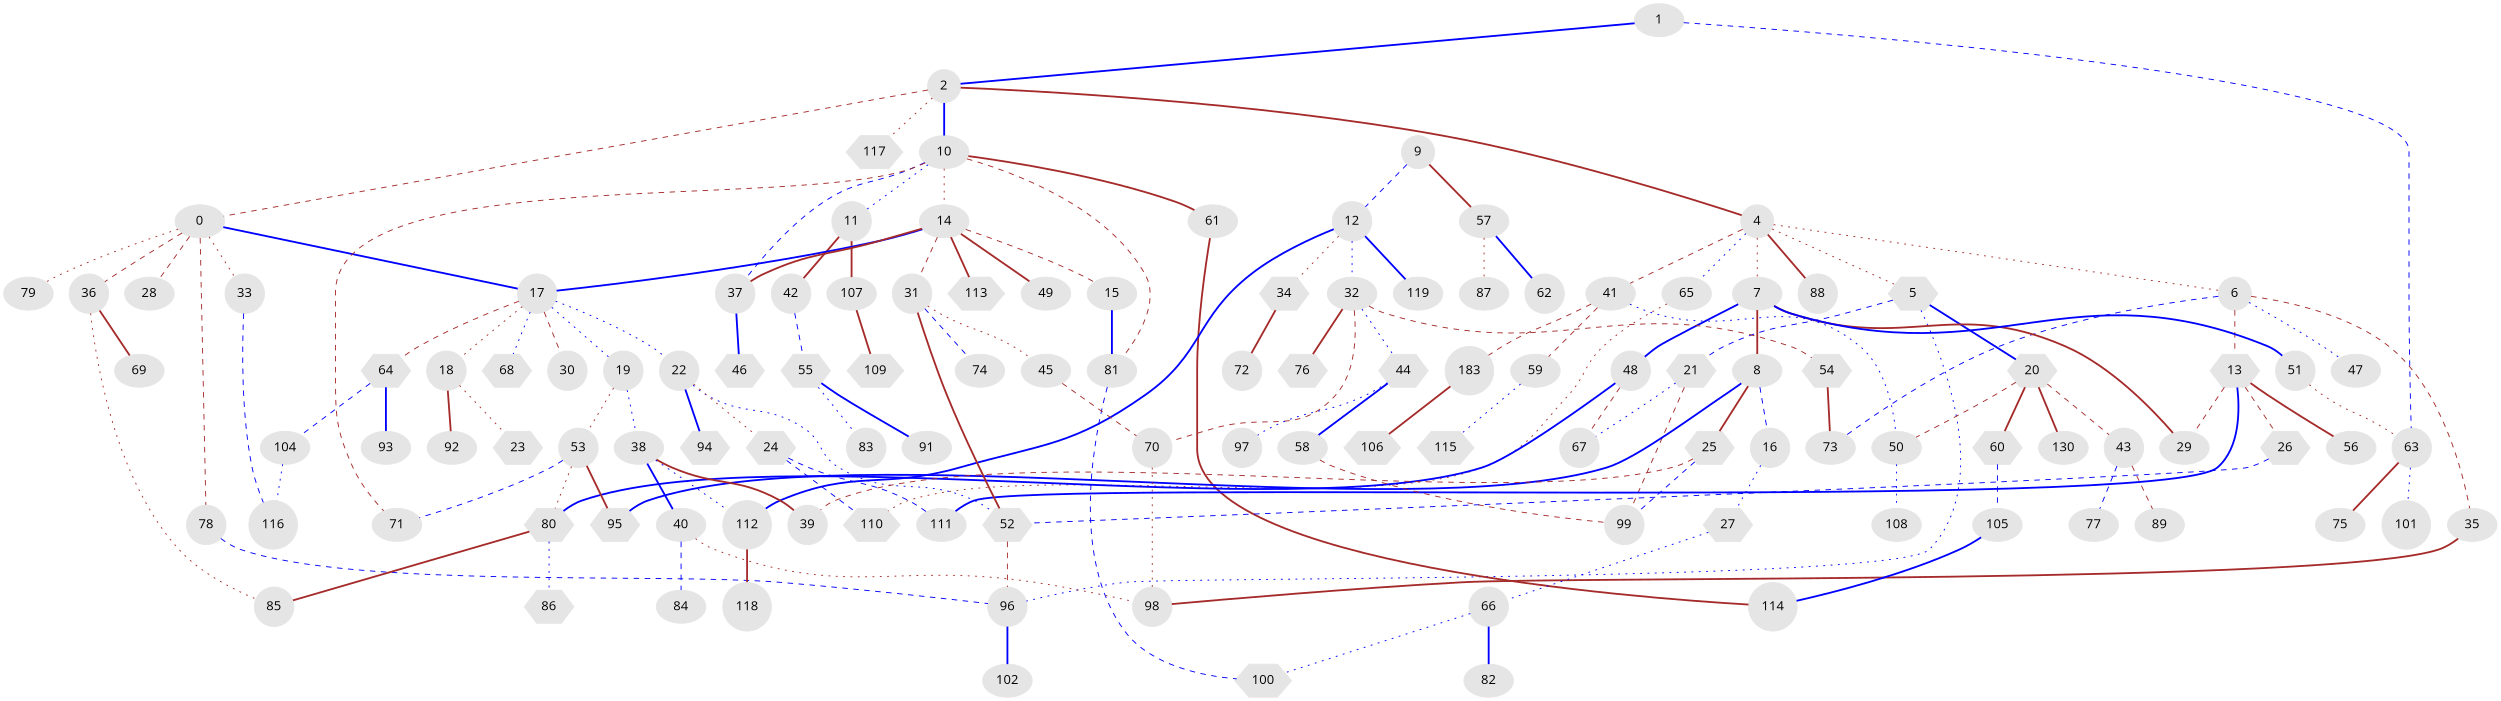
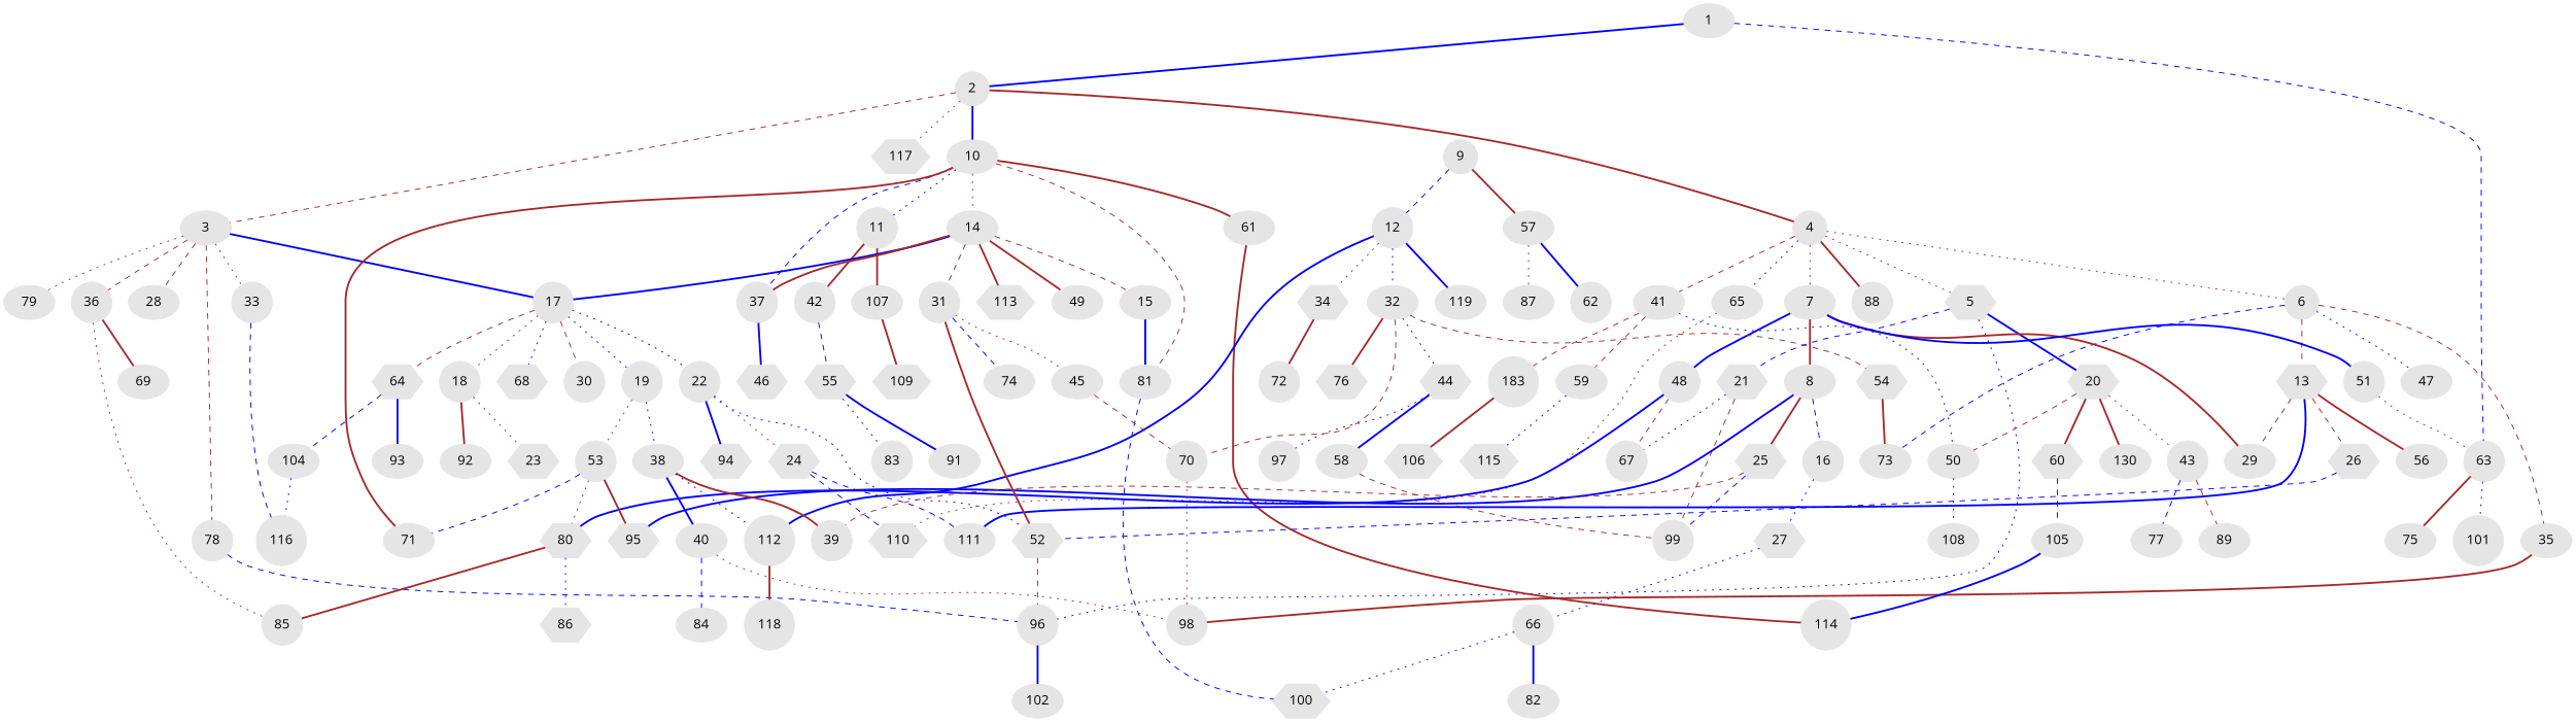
  graph {
    fontname="Open Sans"
    node [color=gray90 fontname="Open Sans" shape=ellipse style=filled]
    edge [color=brown fontname="Open Sans" style=bold]
    2 [shape=circle]
    1
    63 [shape=circle]
-   3 [label=0]
+   3
    4 [shape=circle]
    10
    117 [shape=hexagon]
    75
    101 [shape=circle]
    17 [shape=circle]
    28
    33 [shape=circle]
    36 [shape=circle]
    78 [shape=circle]
    79
    5 [shape=hexagon]
    6 [shape=circle]
    7
    41
    65
    88 [shape=circle]
    11 [shape=circle]
    14
    37 [shape=circle]
    61
    71
    81
    9 [shape=circle]
    12 [shape=circle]
    57
    18 [shape=circle]
    19 [shape=circle]
    22 [shape=circle]
    30 [shape=circle]
    64 [shape=hexagon]
    68 [shape=hexagon]
    116 [shape=circle]
    69
    85 [shape=circle]
    96 [shape=circle]
    20 [shape=hexagon]
    21 [shape=hexagon]
    13 [shape=hexagon]
    35
    47
    73
    8
    29
    48 [shape=circle]
    51 [shape=circle]
    50
    59
    n53 [label=183 shape=circle]
    110 [shape=hexagon]
    43 [shape=circle]
    60 [shape=hexagon]
    n57 [label=130]
    67 [shape=circle]
    99 [shape=circle]
    102
    26 [shape=hexagon]
    56
    111
    98 [shape=circle]
    16 [shape=circle]
    25 [shape=hexagon]
    95 [shape=hexagon]
    80 [shape=hexagon]
    27 [shape=hexagon]
    39 [shape=circle]
    32
    34 [shape=hexagon]
    112 [shape=circle]
    119
    62 [shape=circle]
    87
    42 [shape=circle]
    107
    15
    31 [shape=circle]
    49
    113 [shape=hexagon]
    46 [shape=hexagon]
    114 [shape=circle]
    100 [shape=hexagon]
    55 [shape=hexagon]
    109 [shape=hexagon]
    44 [shape=hexagon]
    54 [shape=hexagon]
    70 [shape=circle]
    76 [shape=hexagon]
    72 [shape=circle]
    118 [shape=circle]
    52 [shape=hexagon]
    45
    74
    66 [shape=circle]
    23 [shape=hexagon]
    92
    38
    53 [shape=circle]
    24 [shape=hexagon]
    94 [shape=hexagon]
    93
    104
    40
    77
    89
    108
    105
    82
    58
    97 [shape=circle]
    84
    115 [shape=hexagon]
    106 [shape=hexagon]
    83 [shape=circle]
    91
    86 [shape=hexagon]
    2 -- 3 [style=dashed]
    2 -- 4
    2 -- 10 [color=blue]
    2 -- 117 [style=dotted]
    1 -- 2 [color=blue]
    1 -- 63 [color=blue style=dashed]
    63 -- 75
    63 -- 101 [color=blue style=dotted]
    3 -- 17 [color=blue]
    3 -- 28 [style=dashed]
    3 -- 33 [style=dotted]
    3 -- 36 [style=dashed]
    3 -- 78 [style=dashed]
    3 -- 79 [style=dotted]
    4 -- 5 [style=dotted]
    4 -- 6 [style=dotted]
    4 -- 7 [style=dotted]
    4 -- 41 [style=dashed]
    4 -- 65 [color=blue style=dotted]
    4 -- 88
    10 -- 11 [color=blue style=dotted]
    10 -- 14 [style=dotted]
    10 -- 37 [color=blue style=dashed]
    10 -- 61
-   10 -- 71 [style=dashed]
+   10 -- 71
    10 -- 81 [style=dashed]
    17 -- 18 [style=dotted]
    17 -- 19 [color=blue style=dotted]
    17 -- 22 [color=blue style=dotted]
    17 -- 30 [style=dashed]
    17 -- 64 [style=dashed]
    17 -- 68 [color=blue style=dotted]
    33 -- 116 [color=blue style=dashed]
    36 -- 69
    36 -- 85 [style=dotted]
    78 -- 96 [color=blue style=dashed]
    5 -- 96 [color=blue style=dotted]
    5 -- 20 [color=blue]
    5 -- 21 [color=blue style=dashed]
    6 -- 13 [style=dashed]
    6 -- 35 [style=dashed]
    6 -- 47 [color=blue style=dotted]
    6 -- 73 [color=blue style=dashed]
    7 -- 8
    7 -- 29
    7 -- 48 [color=blue]
    7 -- 51 [color=blue]
    41 -- 50 [color=blue style=dotted]
    41 -- 59 [style=dashed]
    41 -- n53 [style=dashed]
    65 -- 110 [style=dotted]
    11 -- 42
    11 -- 107
    14 -- 17 [color=blue]
    14 -- 37
    14 -- 15 [style=dashed]
    14 -- 31 [style=dashed]
    14 -- 49
    14 -- 113
    37 -- 46 [color=blue]
    61 -- 114
    81 -- 100 [color=blue style=dashed]
    9 -- 12 [color=blue style=dashed]
    9 -- 57
    12 -- 32 [color=blue style=dotted]
    12 -- 34 [style=dotted]
    12 -- 112 [color=blue]
    12 -- 119 [color=blue]
    57 -- 62 [color=blue]
    57 -- 87 [style=dotted]
    18 -- 23 [style=dotted]
    18 -- 92
    19 -- 38 [color=blue style=dotted]
    19 -- 53 [style=dotted]
    22 -- 52 [color=blue style=dotted]
    22 -- 24 [style=dotted]
    22 -- 94 [color=blue]
    64 -- 93 [color=blue]
    64 -- 104 [color=blue style=dashed]
    96 -- 102 [color=blue]
    20 -- 50 [style=dashed]
-   20 -- 43 [style=dashed]
+   20 -- 43 [style=dotted]
    20 -- 60
    20 -- n57
    21 -- 67 [color=blue style=dotted]
    21 -- 99 [style=dashed]
    13 -- 29 [style=dashed]
    13 -- 26 [style=dashed]
    13 -- 56
    13 -- 111 [color=blue]
    35 -- 98
    8 -- 16 [color=blue style=dashed]
    8 -- 25
    8 -- 95 [color=blue]
    48 -- 67 [style=dashed]
    48 -- 80 [color=blue]
    51 -- 63 [style=dotted]
    50 -- 108 [color=blue style=dotted]
    59 -- 115 [color=blue style=dotted]
    n53 -- 106
    43 -- 77 [color=blue style=dashed]
    43 -- 89 [style=dashed]
    60 -- 105 [color=blue style=dashed]
    26 -- 52 [color=blue style=dashed]
    16 -- 27 [color=blue style=dotted]
    25 -- 99 [color=blue style=dashed]
    25 -- 39 [style=dashed]
    80 -- 85
    80 -- 86 [color=blue style=dotted]
    27 -- 66 [color=blue style=dotted]
    32 -- 44 [color=blue style=dotted]
    32 -- 54 [style=dashed]
    32 -- 70 [style=dashed]
    32 -- 76
    34 -- 72
    112 -- 118
    42 -- 55 [color=blue style=dashed]
    107 -- 109
    15 -- 81 [color=blue]
    31 -- 52
    31 -- 45 [style=dotted]
    31 -- 74 [color=blue style=dashed]
    55 -- 83 [color=blue style=dotted]
    55 -- 91 [color=blue]
    44 -- 58 [color=blue]
    44 -- 97 [color=blue style=dotted]
    54 -- 73
    70 -- 98 [style=dotted]
    52 -- 96 [style=dashed]
    45 -- 70 [style=dashed]
    66 -- 100 [color=blue style=dotted]
    66 -- 82 [color=blue]
    38 -- 39
    38 -- 112 [color=blue style=dotted]
    38 -- 40 [color=blue]
    53 -- 71 [color=blue style=dashed]
    53 -- 95
    53 -- 80 [style=dotted]
    24 -- 110 [color=blue style=dashed]
    24 -- 111 [color=blue style=dashed]
    104 -- 116 [color=blue style=dotted]
    40 -- 98 [style=dotted]
    40 -- 84 [color=blue style=dashed]
    105 -- 114 [color=blue]
    58 -- 99 [style=dashed]
  }
